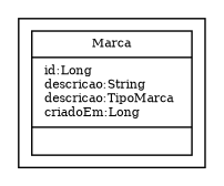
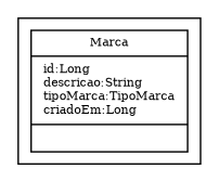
  digraph {
    fontname="Times-Roman"
    fontsize=8
-   n1 [fontname="Times-Roman" fontsize=8 label="{Marca|id:Long\ldescricao:String\ldescricao:TipoMarca\lcriadoEm:Long\l|\l}" shape=record]
+   n1 [fontname="Times-Roman" fontsize=8 label="{Marca|id:Long\ldescricao:String\ltipoMarca:TipoMarca\lcriadoEm:Long\l|\l}" shape=record]
    subgraph cluster_1 {
      n1
    }
  }
